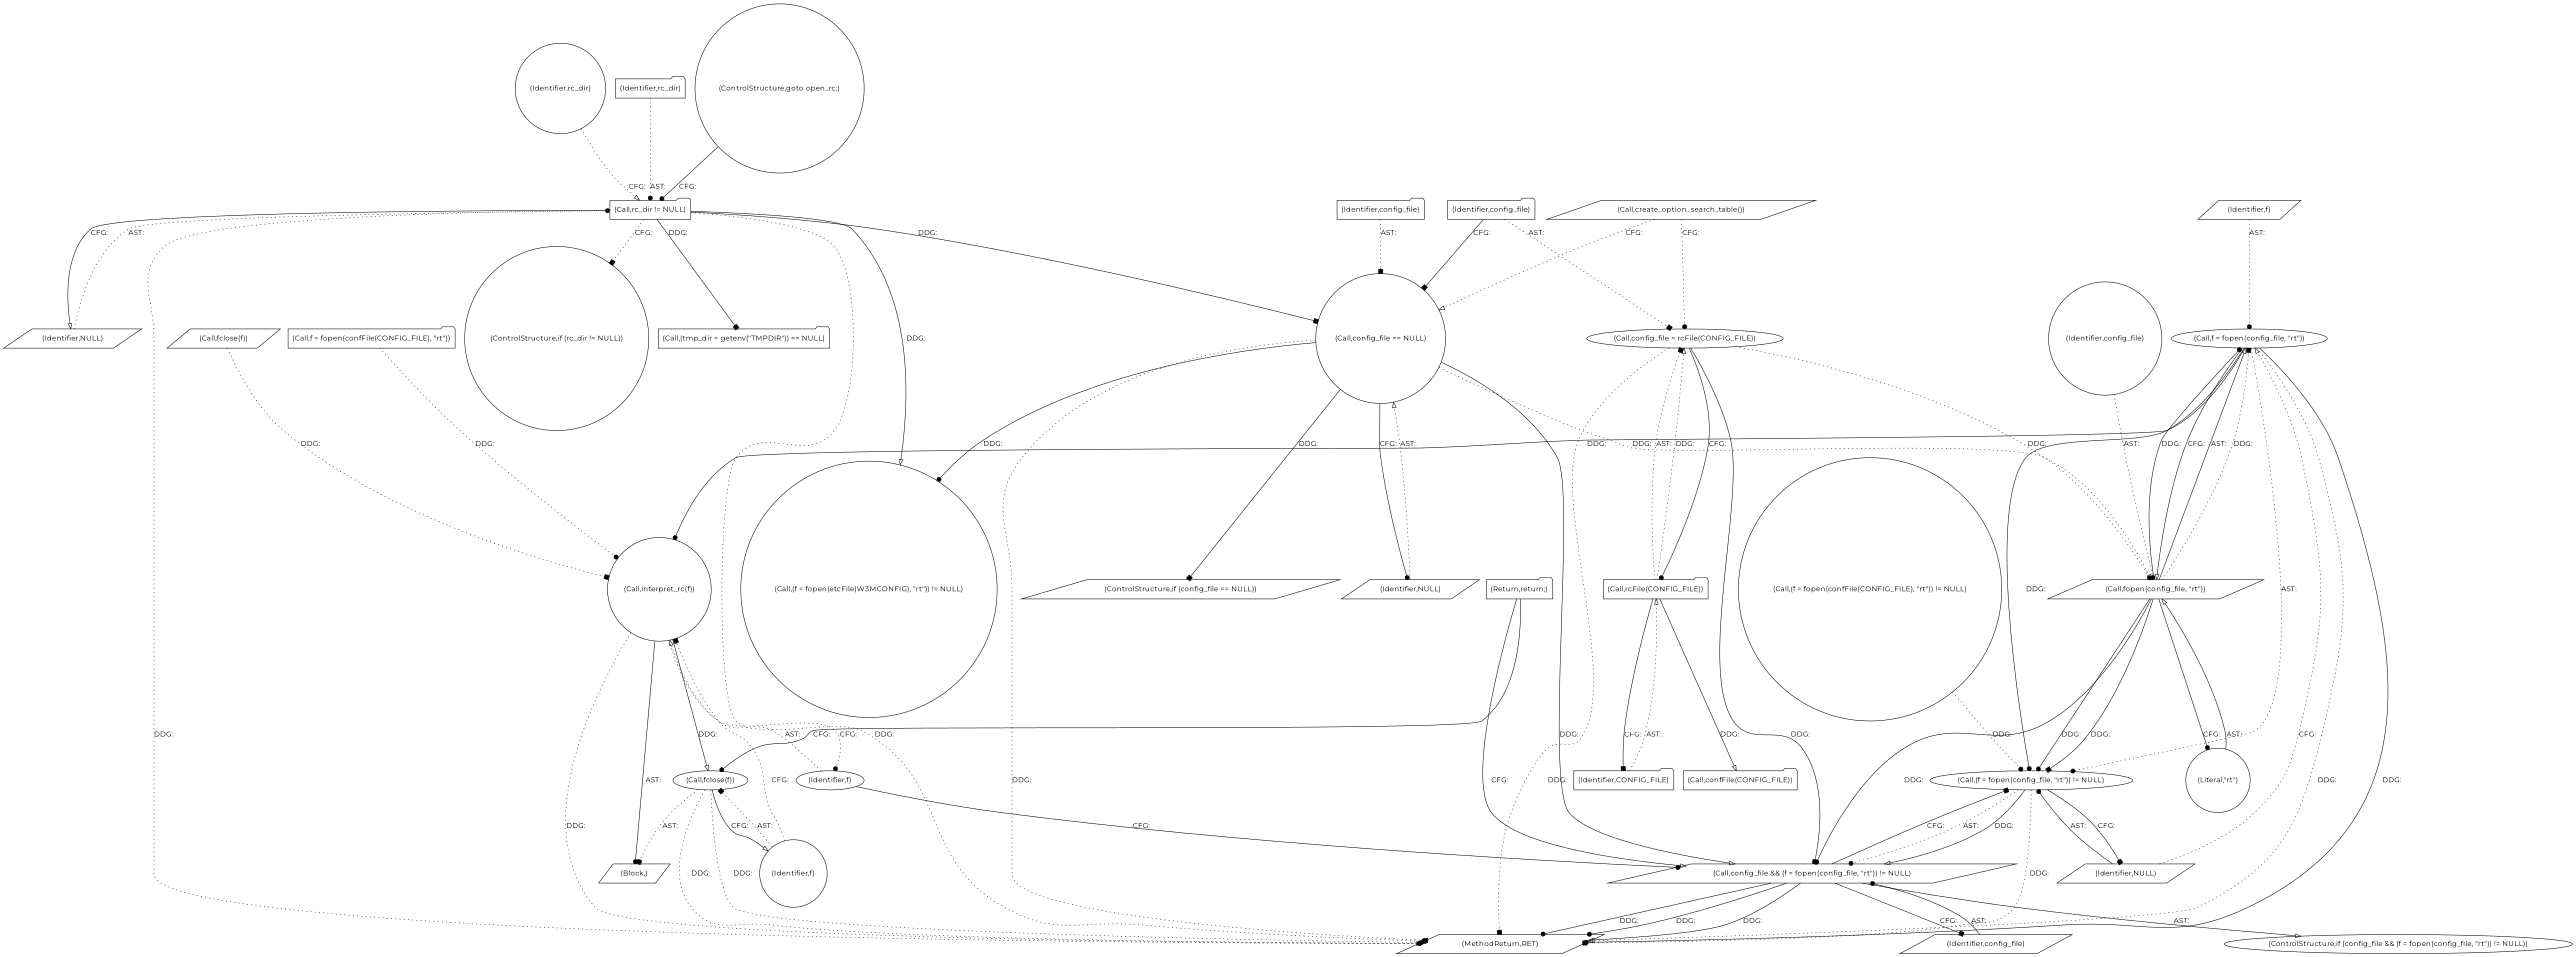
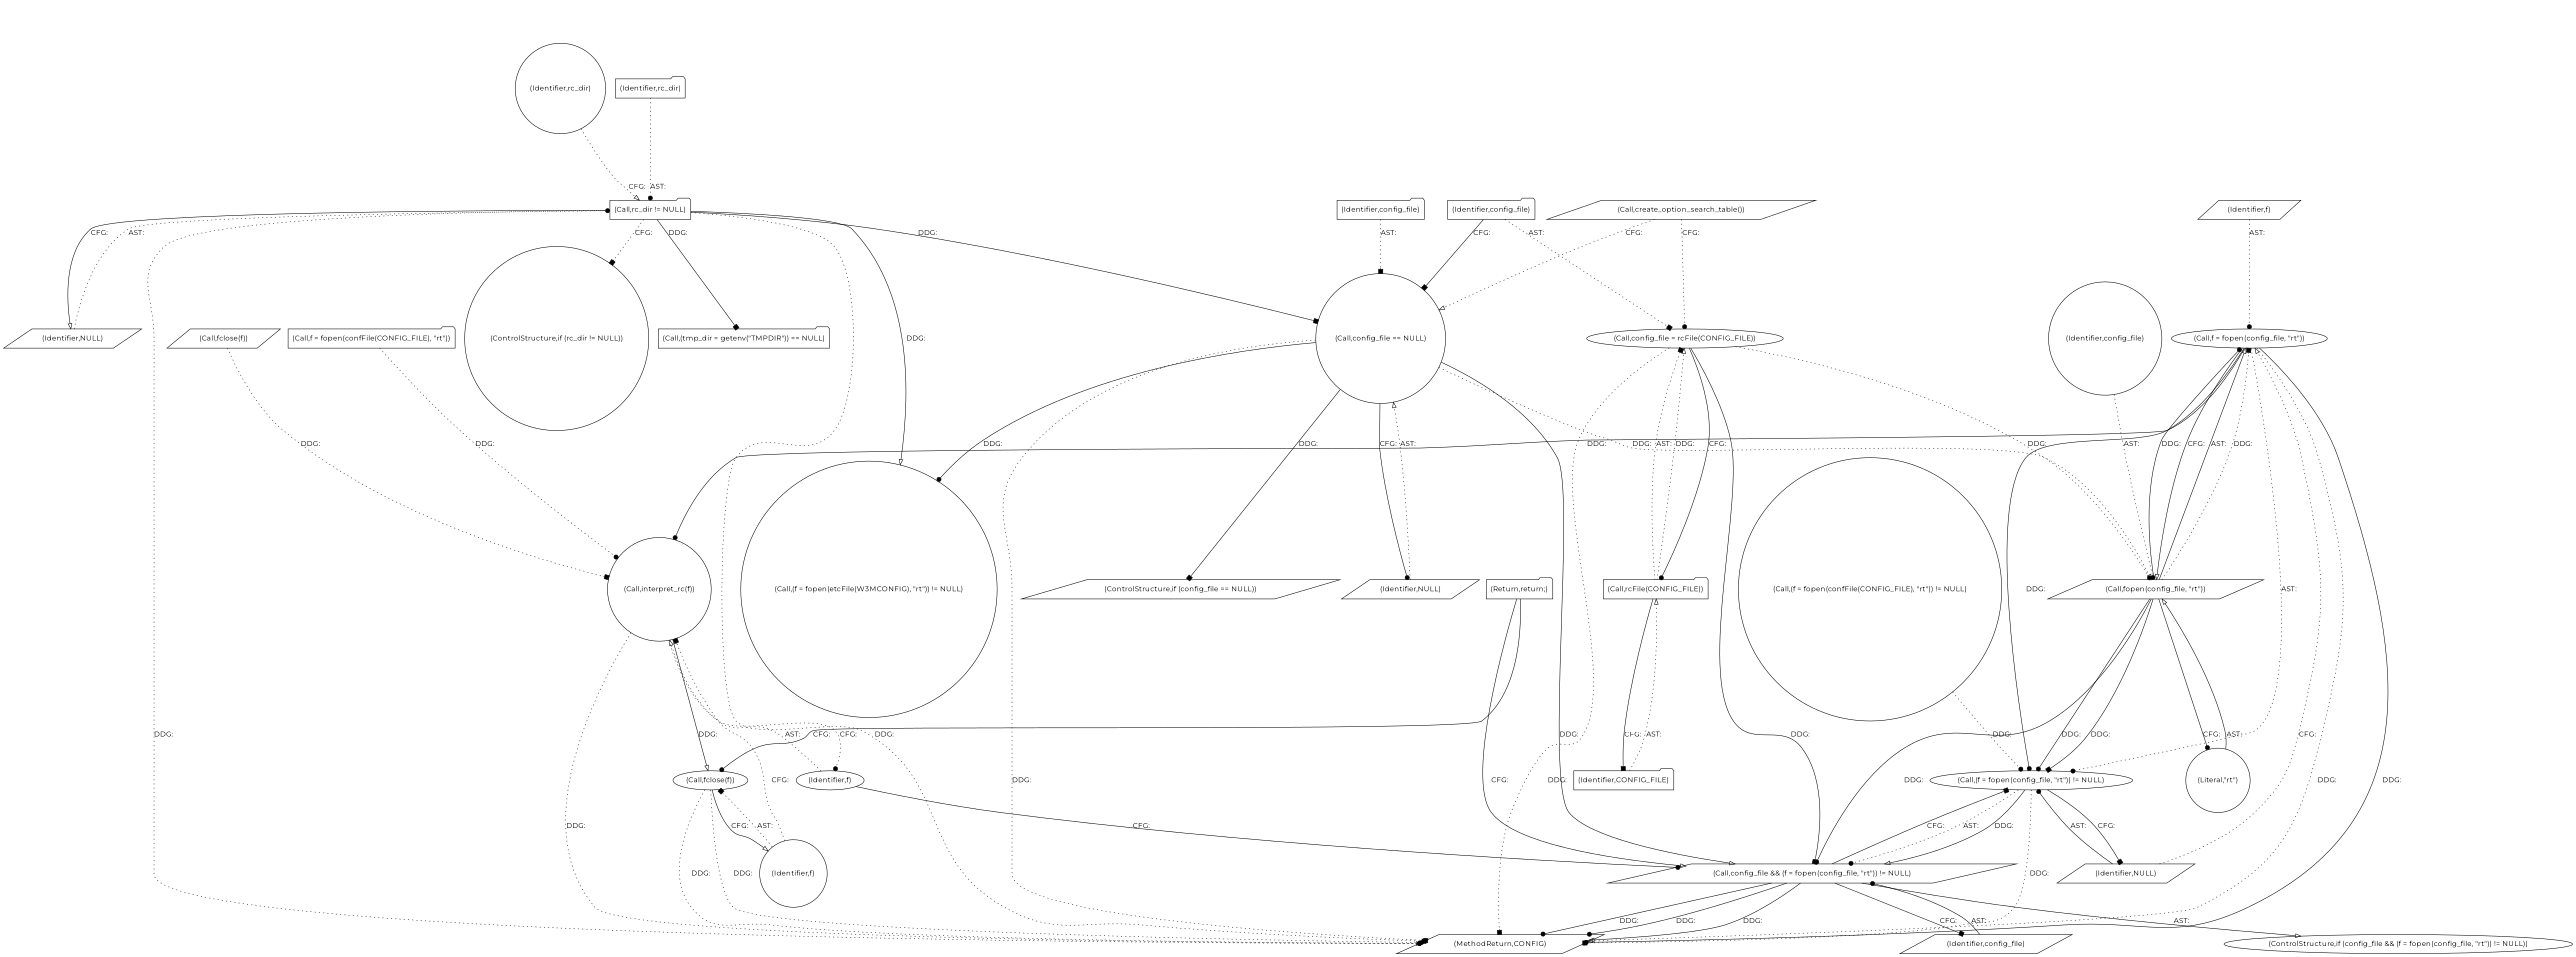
  digraph {
    fontname=Montserrat
    node [fontname=Montserrat shape=parallelogram]
    edge [arrowhead=dot fontname=Montserrat style=solid]
    n1 [label="(Call,f = fopen(config_file, \"rt\"))" shape=ellipse]
    n2 [label="(Call,fopen(config_file, \"rt\"))"]
    n3 [label="(Call,(f = fopen(config_file, \"rt\")) != NULL)" shape=ellipse]
    n4 [label="(Call,interpret_rc(f))" shape=circle]
-   n5 [label="(MethodReturn,RET)"]
+   n5 [label="(MethodReturn,CONFIG)"]
    n6 [label="(Call,config_file && (f = fopen(config_file, \"rt\")) != NULL)"]
    n7 [label="(Literal,\"rt\")" shape=circle]
    n8 [label="(Identifier,NULL)"]
    n9 [label="(Call,fclose(f))" shape=ellipse]
    n10 [label="(Identifier,f)" shape=ellipse]
-   n11 [label="(Block,)"]
    n12 [label="(Identifier,config_file)"]
    n13 [label="(ControlStructure,if (config_file && (f = fopen(config_file, \"rt\")) != NULL))" shape=ellipse]
    n14 [label="(Call,config_file == NULL)" shape=circle]
    n15 [label="(Call,(f = fopen(etcFile(W3MCONFIG), \"rt\")) != NULL)" shape=circle]
    n16 [label="(ControlStructure,if (config_file == NULL))"]
    n17 [label="(Identifier,NULL)"]
    n18 [label="(Call,rc_dir != NULL)" shape=folder]
    n19 [label="(ControlStructure,if (rc_dir != NULL))" shape=circle]
    n20 [label="(Call,(tmp_dir = getenv(\"TMPDIR\")) == NULL)" shape=folder]
    n21 [label="(Identifier,NULL)"]
    n22 [label="(Call,config_file = rcFile(CONFIG_FILE))" shape=ellipse]
    n23 [label="(Call,rcFile(CONFIG_FILE))" shape=folder]
-   n24 [label="(Call,confFile(CONFIG_FILE))" shape=folder]
    n25 [label="(Identifier,CONFIG_FILE)" shape=folder]
    n26 [label="(Identifier,f)" shape=circle]
    n27 [label="(Identifier,config_file)" shape=folder]
    n28 [label="(Identifier,config_file)" shape=folder]
    n29 [label="(Identifier,rc_dir)" shape=circle]
    n30 [label="(Identifier,rc_dir)" shape=folder]
-   n31 [label="(ControlStructure,goto open_rc;)" shape=circle]
    n32 [label="(Call,f = fopen(confFile(CONFIG_FILE), \"rt\"))" shape=folder]
    n33 [label="(Call,create_option_search_table())"]
    n34 [label="(Return,return;)" shape=folder]
    n35 [label="(Call,fclose(f))"]
    n36 [label="(Call,(f = fopen(confFile(CONFIG_FILE), \"rt\")) != NULL)" shape=circle]
    n37 [label="(Identifier,f)"]
    n38 [label="(Identifier,config_file)" shape=circle]
    n1 -> n2 [arrowhead=onormal label="CFG: "]
    n1 -> n3 [label="AST: " style=dotted]
    n1 -> n3 [label="DDG: "]
    n1 -> n4 [label="DDG: "]
    n1 -> n5 [arrowhead=onormal label="DDG: " style=dotted]
    n1 -> n5 [label="DDG: "]
    n2 -> n1 [arrowhead=onormal label="AST: "]
    n2 -> n1 [arrowhead=box label="DDG: " style=dotted]
    n2 -> n1 [label="DDG: "]
    n2 -> n3 [label="DDG: "]
    n2 -> n3 [arrowhead=box label="DDG: "]
    n2 -> n6 [label="DDG: "]
    n2 -> n7 [label="CFG: "]
    n3 -> n5 [arrowhead=box label="DDG: " style=dotted]
    n3 -> n6 [label="AST: " style=dotted]
    n3 -> n6 [arrowhead=onormal label="DDG: "]
    n3 -> n8 [arrowhead=box label="CFG: "]
    n4 -> n5 [arrowhead=onormal label="DDG: " style=dotted]
    n4 -> n9 [arrowhead=onormal label="DDG: "]
    n4 -> n10 [label="CFG: " style=dotted]
-   n4 -> n11 [label="AST: "]
    n6 -> n3 [arrowhead=box label="CFG: "]
    n6 -> n5 [arrowhead=onormal label="DDG: "]
    n6 -> n5 [label="DDG: "]
    n6 -> n5 [label="DDG: "]
    n6 -> n12 [arrowhead=box label="CFG: "]
    n6 -> n13 [arrowhead=onormal label="AST: "]
    n7 -> n2 [arrowhead=onormal label="AST: "]
    n8 -> n1 [arrowhead=onormal label="CFG: " style=dotted]
    n8 -> n3 [label="AST: "]
    n9 -> n5 [label="DDG: " style=dotted]
    n9 -> n5 [label="DDG: " style=dotted]
-   n9 -> n11 [arrowhead=box label="AST: " style=dotted]
    n9 -> n26 [arrowhead=onormal label="CFG: "]
    n10 -> n4 [arrowhead=onormal label="AST: " style=dotted]
    n10 -> n6 [label="CFG: "]
    n12 -> n6 [label="AST: "]
    n14 -> n2 [arrowhead=onormal label="DDG: " style=dotted]
    n14 -> n5 [arrowhead=box label="DDG: " style=dotted]
    n14 -> n6 [arrowhead=onormal label="DDG: "]
    n14 -> n15 [label="DDG: "]
    n14 -> n16 [arrowhead=box label="DDG: "]
    n14 -> n17 [label="CFG: "]
    n17 -> n14 [arrowhead=onormal label="AST: " style=dotted]
    n18 -> n5 [label="DDG: " style=dotted]
    n18 -> n5 [arrowhead=box label="DDG: " style=dotted]
    n18 -> n14 [arrowhead=box label="DDG: "]
    n18 -> n15 [arrowhead=onormal label="DDG: "]
    n18 -> n19 [arrowhead=box label="CFG: " style=dotted]
    n18 -> n20 [arrowhead=box label="DDG: "]
    n18 -> n21 [arrowhead=onormal label="CFG: "]
    n21 -> n18 [label="AST: " style=dotted]
    n22 -> n2 [label="DDG: " style=dotted]
    n22 -> n5 [arrowhead=box label="DDG: " style=dotted]
    n22 -> n6 [arrowhead=box label="DDG: "]
    n22 -> n23 [label="CFG: "]
    n23 -> n22 [arrowhead=box label="AST: " style=dotted]
    n23 -> n22 [arrowhead=onormal label="DDG: " style=dotted]
-   n23 -> n24 [arrowhead=onormal label="DDG: "]
    n23 -> n25 [arrowhead=box label="CFG: "]
    n25 -> n23 [arrowhead=onormal label="AST: " style=dotted]
    n26 -> n4 [arrowhead=box label="CFG: " style=dotted]
    n26 -> n9 [arrowhead=box label="AST: " style=dotted]
    n27 -> n14 [arrowhead=box label="CFG: "]
    n27 -> n22 [arrowhead=box label="AST: " style=dotted]
    n28 -> n14 [arrowhead=box label="AST: " style=dotted]
    n29 -> n18 [arrowhead=onormal label="CFG: " style=dotted]
    n30 -> n18 [label="AST: " style=dotted]
-   n31 -> n18 [label="CFG: "]
    n32 -> n4 [label="DDG: " style=dotted]
    n33 -> n14 [arrowhead=onormal label="CFG: " style=dotted]
    n33 -> n22 [label="CFG: " style=dotted]
    n34 -> n6 [arrowhead=onormal label="CFG: "]
    n34 -> n9 [label="CFG: "]
    n35 -> n4 [arrowhead=box label="DDG: " style=dotted]
    n36 -> n3 [label="DDG: " style=dotted]
    n37 -> n1 [label="AST: " style=dotted]
    n38 -> n2 [label="AST: " style=dotted]
  }
